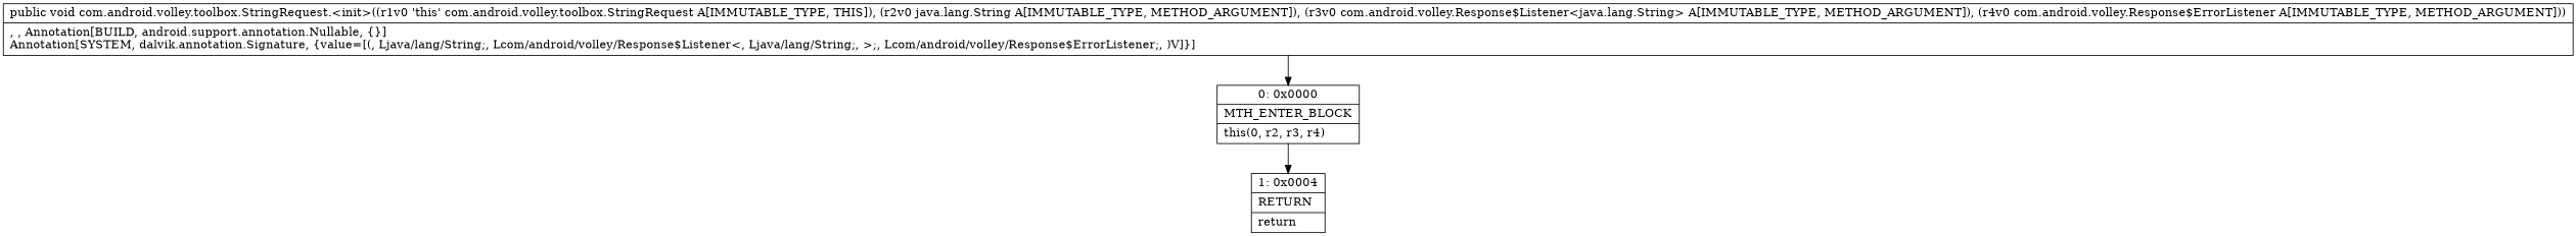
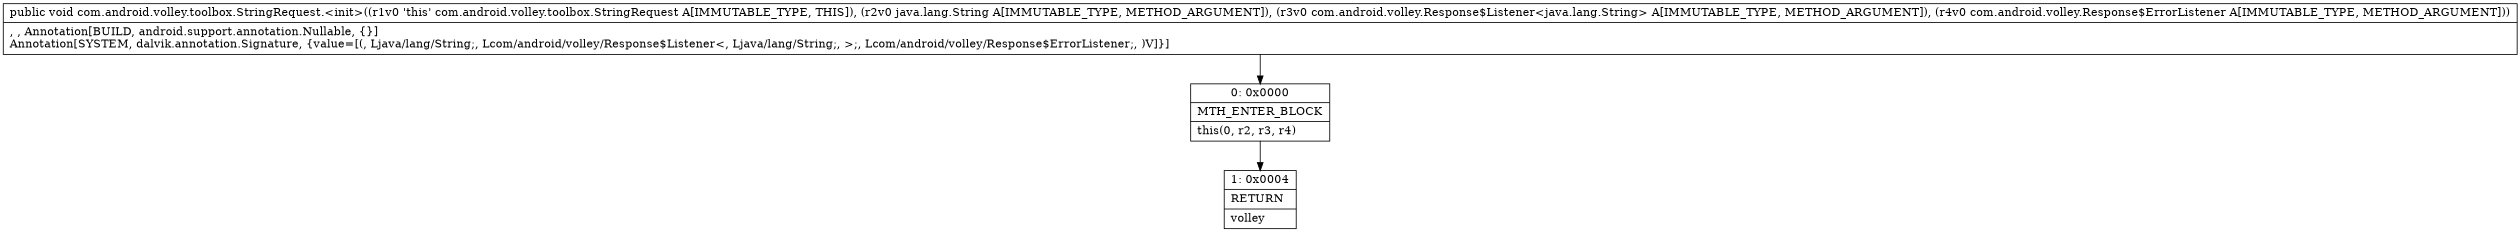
  digraph {
    node [shape=record]
    n1 [label="{0\:\ 0x0000|MTH_ENTER_BLOCK\l|this(0, r2, r3, r4)\l}"]
-   n2 [label="{1\:\ 0x0004|RETURN\l|return\l}"]
+   n2 [label="{1\:\ 0x0004|RETURN\l|volley\l}"]
    n3 [label="{public void com.android.volley.toolbox.StringRequest.\<init\>((r1v0 'this' com.android.volley.toolbox.StringRequest A[IMMUTABLE_TYPE, THIS]), (r2v0 java.lang.String A[IMMUTABLE_TYPE, METHOD_ARGUMENT]), (r3v0 com.android.volley.Response$Listener\<java.lang.String\> A[IMMUTABLE_TYPE, METHOD_ARGUMENT]), (r4v0 com.android.volley.Response$ErrorListener A[IMMUTABLE_TYPE, METHOD_ARGUMENT]))  | , , Annotation[BUILD, android.support.annotation.Nullable, \{\}]\lAnnotation[SYSTEM, dalvik.annotation.Signature, \{value=[(, Ljava\/lang\/String;, Lcom\/android\/volley\/Response$Listener\<, Ljava\/lang\/String;, \>;, Lcom\/android\/volley\/Response$ErrorListener;, )V]\}]\l}"]
    n1 -> n2
    n3 -> n1
  }
